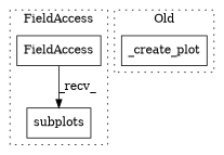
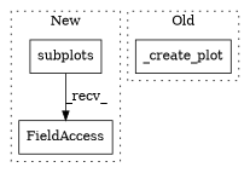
  digraph {
    node [a=32 l=10 shape=box]
    n1 [label=subplots s=7660]
    n2 [a=22 label=FieldAccess s=7642]
    n3 [l=14 label=_create_plot s=7872]
    subgraph cluster_1 {
-     label=FieldAccess
+     label=New
      style=dotted
      n1
      n2
    }
    subgraph cluster_2 {
      label=Old
      style=dotted
      n3
    }
-   n2 -> n1 [label=_recv_]
+   n1 -> n2 [label=_recv_]
  }
